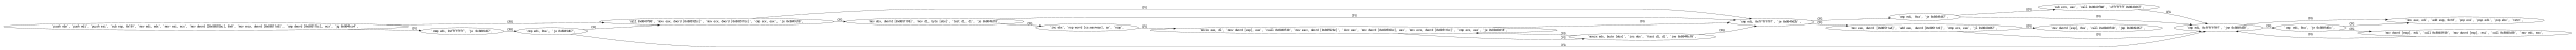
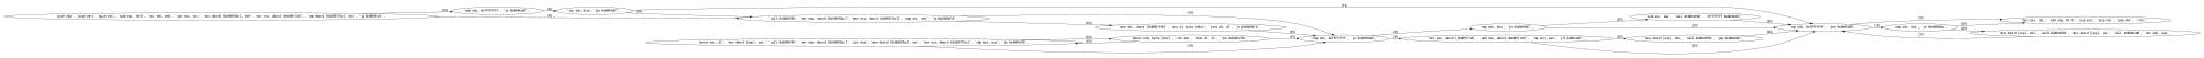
  digraph {
    fontname="Roboto Mono"
    rankdir=LR
    node [fontname="Roboto Mono"]
    edge [fontname="Roboto Mono"]
    n1 [label="'push ebx', 'push edi', 'push esi', 'sub esp, 0x10', 'mov edi, edx', 'mov esi, ecx', 'mov dword [0x80592bc], 0x0', 'mov ecx, dword [0x80511c0]', 'cmp dword [0x80511bc], ecx', 'jg 0x8049cc4', "]
    n2 [label="'call 0x8049f80', 'mov eax, dword [0x80592bc]', 'mov ecx, dword [0x80511bc]', 'cmp ecx, eax', 'je 0x8049d18', "]
-   n3 [label="'cmp edi, 0xffffffff', 'je 0x8049d27',"]
-   n4 [label="'cmp edi, 0xffffffff', 'je 0x8049d2b', "]
+   n3 [label="'cmp edi, 0xffffffff', 'je 0x8049d67', "]
+   n4 [label="'cmp edi, 0xffffffff', 'je 0x8099d2b',"]
    n5 [label="'mov ebx, dword [0x8051198]', 'mov dl, byte [ebx]', 'test dl, dl', 'je 0x8049d18', "]
    n6 [label="'cmp edi, 0xa', 'je 0x8049d67', "]
    n7 [label="'mov eax, dword [0x80511a4]', 'add eax, dword [0x80511c0]', 'cmp ecx, eax', 'jl 0x8049d67', "]
    n8 [label="'cmp edi, 0xa', 'je 0x8049d67', "]
-   n9 [label="'inc ebx', 'nop word [cs:eax+eax], ax', 'nop', "]
    n10 [label="'cmp edi, 0xffffffff', 'jne 0x8049d50', "]
-   n11 [label="'cmp edi, 0xa', 'je 0x8049d6c', "]
+   n11 [label="'cmp edi, 5xa', 'je 0x8049d6c',"]
    n12 [label="'mov eax, edi', 'add esp, 0x10', 'pop esi', 'pop edi', 'pop ebx', 'retn', "]
    n13 [label="'mov dword [esp], 0xa', 'call 0x8048f40', 'jmp 0x8049d67', "]
    n14 [label="'sub ecx, eax', 'call 0x8049f80', 'xffffffff 0x8049d67',"]
    n15 [label="'movsx eax, dl', 'mov dword [esp], eax', 'call 0x8048f40', 'mov eax, dword [0x80592bc]', 'inc eax', 'mov dword [0x80592bc], eax', 'mov ecx, dword [0x80511bc]', 'cmp ecx, eax', 'je 0x8049d18', "]
    n16 [label="'mov dword [esp], edi', 'call 0x8048f40', 'mov dword [esp], esi', 'call 0x8048c80', 'mov edi, eax', "]
    n17 [label="'movzx edx, byte [ebx]', 'inc ebx', 'test dl, dl', 'jne 0x8049cf0', "]
    n1 -> n2 [label=CFG]
    n1 -> n3 [label=CFG]
    n2 -> n4 [label=CFG]
    n2 -> n5 [label=CFG]
    n3 -> n6 [label=CFG]
    n4 -> n7 [label=CFG]
    n4 -> n8 [label=CFG]
    n5 -> n4 [label=CFG]
-   n5 -> n9 [label=CFG]
    n6 -> n2 [label=CFG]
    n6 -> n10 [label=CFG]
    n7 -> n10 [label=CFG]
    n7 -> n13 [label=CFG]
    n8 -> n10 [label=CFG]
    n8 -> n14 [label=CFG]
-   n9 -> n15 [label=CFG]
    n10 -> n11 [label=CFG]
    n10 -> n12 [label=CFG]
    n11 -> n12 [label=CFG]
    n11 -> n16 [label=CFG]
+   n13 -> n10 [label=CFG]
    n14 -> n10 [label=CFG]
    n15 -> n4 [label=CFG]
    n15 -> n17 [label=CFG]
    n16 -> n10 [label=CFG]
    n17 -> n4 [label=CFG]
    n17 -> n15 [label=CFG]
  }
